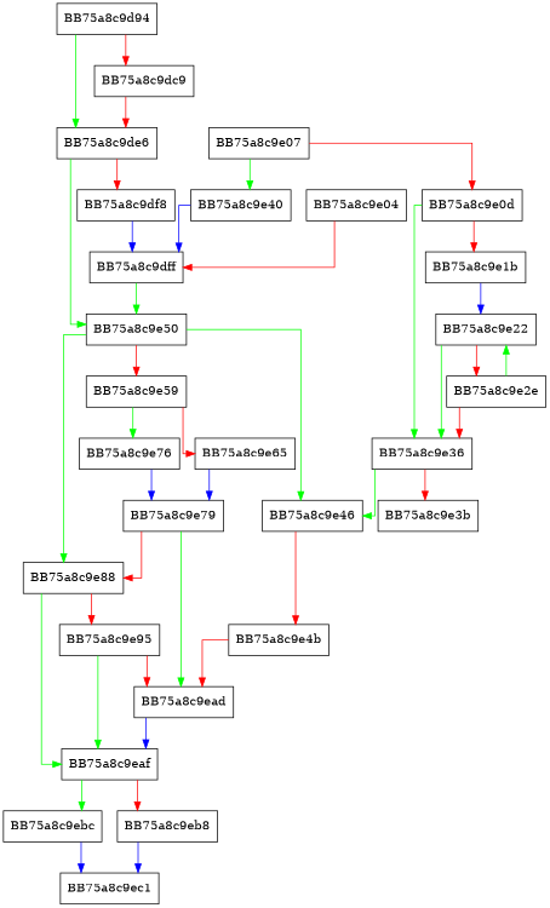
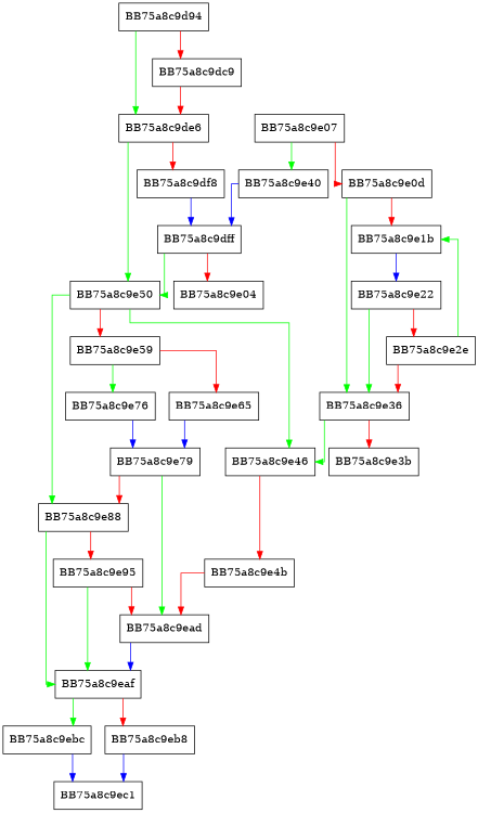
  digraph {
    splines=ortho
    node [shape=box]
    edge [color=red]
    BB75a8c9d94
    BB75a8c9de6
    BB75a8c9dc9
    BB75a8c9e50
    BB75a8c9df8
    BB75a8c9e88
    BB75a8c9e59
    BB75a8c9e46
    BB75a8c9dff
    BB75a8c9eaf
    BB75a8c9e95
    BB75a8c9e76
    BB75a8c9e65
    BB75a8c9e04
    BB75a8c9e07
    BB75a8c9e40
    BB75a8c9e0d
    BB75a8c9e36
    BB75a8c9e1b
    BB75a8c9e3b
    BB75a8c9e22
    BB75a8c9e4b
    BB75a8c9e2e
    BB75a8c9ead
    BB75a8c9ebc
    BB75a8c9eb8
    BB75a8c9e79
    BB75a8c9ec1
    BB75a8c9d94 -> BB75a8c9de6 [color=green]
    BB75a8c9d94 -> BB75a8c9dc9
    BB75a8c9de6 -> BB75a8c9e50 [color=green]
    BB75a8c9de6 -> BB75a8c9df8
    BB75a8c9dc9 -> BB75a8c9de6
    BB75a8c9e50 -> BB75a8c9e88 [color=green]
    BB75a8c9e50 -> BB75a8c9e59
    BB75a8c9e50 -> BB75a8c9e46 [color=green]
    BB75a8c9df8 -> BB75a8c9dff [color=blue]
    BB75a8c9e88 -> BB75a8c9eaf [color=green]
    BB75a8c9e88 -> BB75a8c9e95
    BB75a8c9e59 -> BB75a8c9e76 [color=green]
    BB75a8c9e59 -> BB75a8c9e65
    BB75a8c9e46 -> BB75a8c9e4b
    BB75a8c9dff -> BB75a8c9e50 [color=green]
-   BB75a8c9e04 -> BB75a8c9dff
+   BB75a8c9dff -> BB75a8c9e04
    BB75a8c9eaf -> BB75a8c9ebc [color=green]
    BB75a8c9eaf -> BB75a8c9eb8
    BB75a8c9e95 -> BB75a8c9eaf [color=green]
    BB75a8c9e95 -> BB75a8c9ead
    BB75a8c9e76 -> BB75a8c9e79 [color=blue]
    BB75a8c9e65 -> BB75a8c9e79 [color=blue]
    BB75a8c9e07 -> BB75a8c9e40 [color=green]
    BB75a8c9e07 -> BB75a8c9e0d
    BB75a8c9e40 -> BB75a8c9dff [color=blue]
    BB75a8c9e0d -> BB75a8c9e36 [color=green]
    BB75a8c9e0d -> BB75a8c9e1b
    BB75a8c9e36 -> BB75a8c9e46 [color=green]
    BB75a8c9e36 -> BB75a8c9e3b
    BB75a8c9e1b -> BB75a8c9e22 [color=blue]
    BB75a8c9e22 -> BB75a8c9e36 [color=green]
    BB75a8c9e22 -> BB75a8c9e2e
    BB75a8c9e4b -> BB75a8c9ead
    BB75a8c9e2e -> BB75a8c9e36
-   BB75a8c9e2e -> BB75a8c9e22 [color=green]
+   BB75a8c9e2e -> BB75a8c9e1b [color=green]
    BB75a8c9ead -> BB75a8c9eaf [color=blue]
    BB75a8c9ebc -> BB75a8c9ec1 [color=blue]
    BB75a8c9eb8 -> BB75a8c9ec1 [color=blue]
    BB75a8c9e79 -> BB75a8c9e88
    BB75a8c9e79 -> BB75a8c9ead [color=green]
  }
